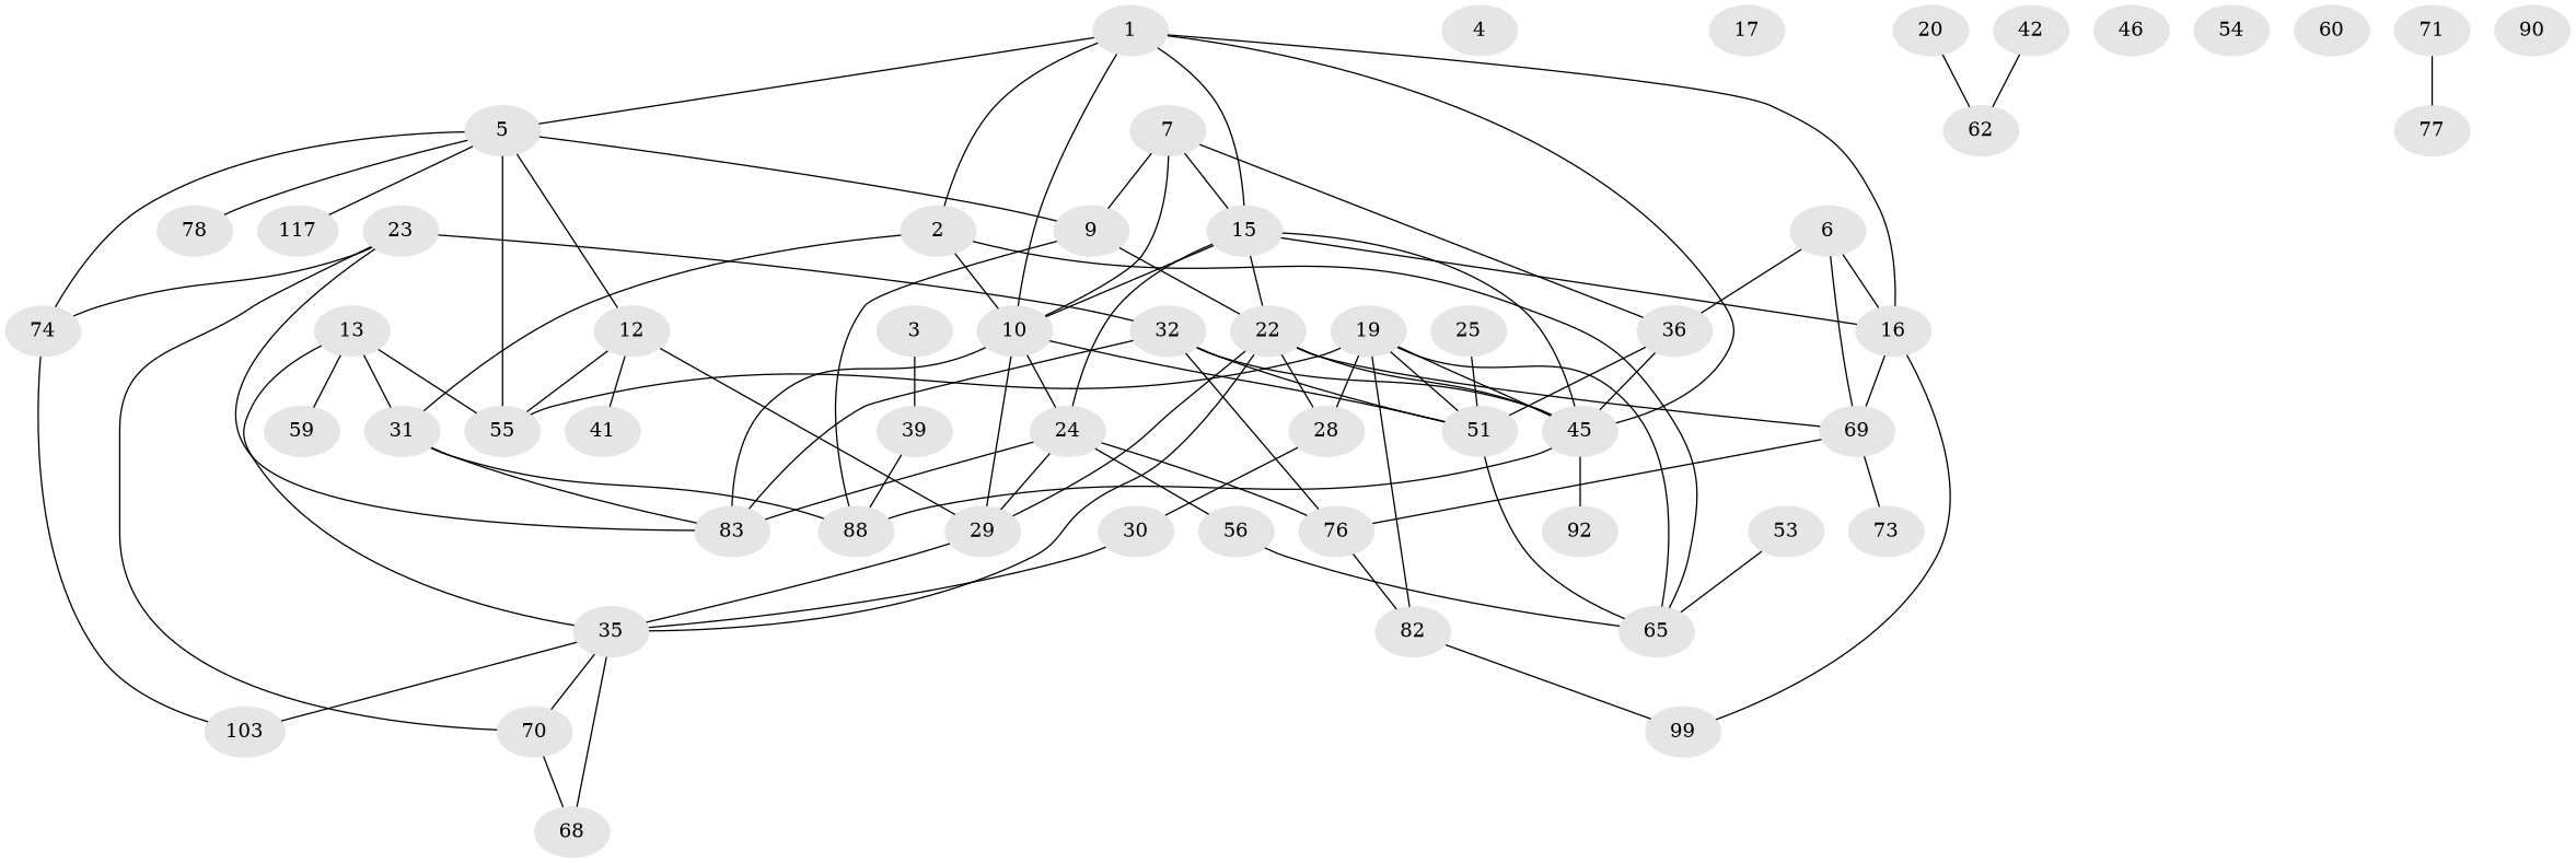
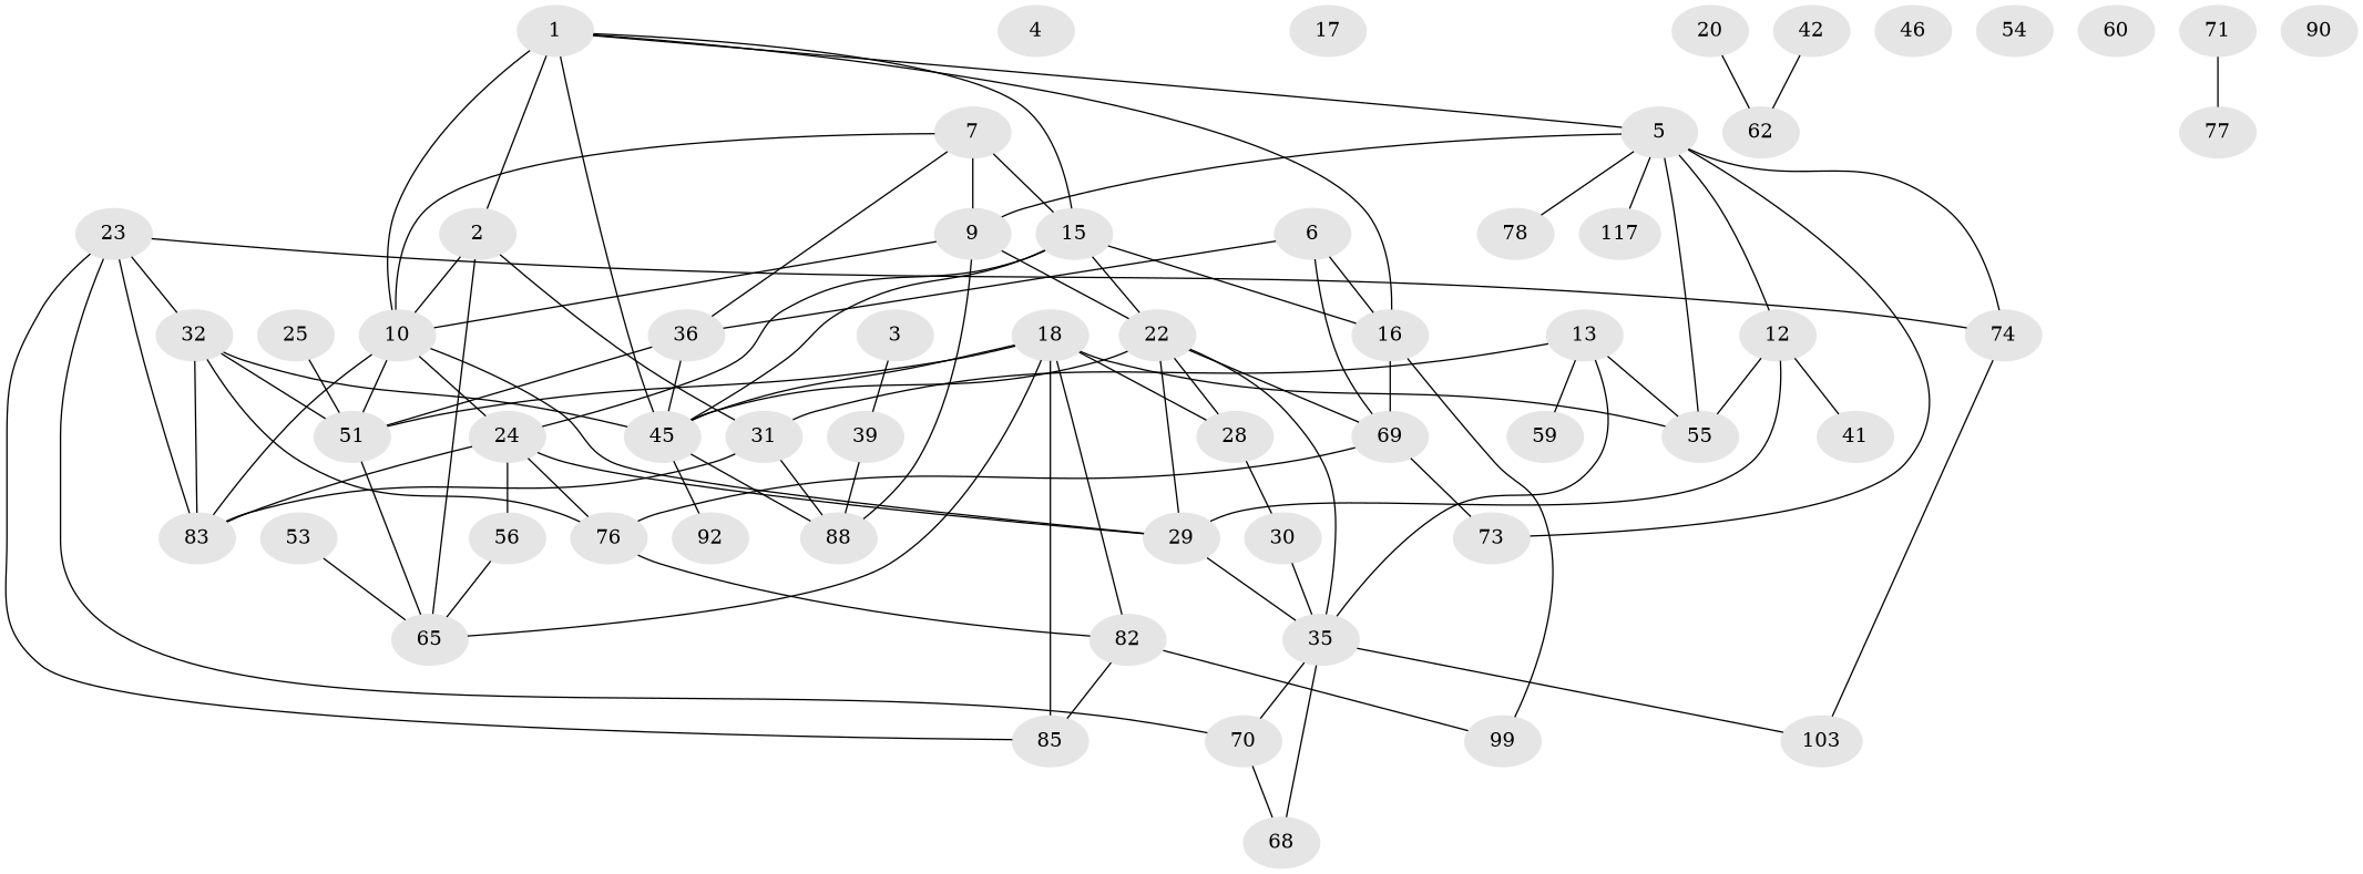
  graph {
    node [color=gray90 style=filled]
    1 [super="+14"]
    2 [super="+43"]
    5 [super="+93+8+26"]
    10 [super="+50+40+49"]
    15 [super="+47"]
    16 [super="+118+109+79"]
    45 [super="+94"]
    31 [super="+37"]
    65
    9 [super="+52+11"]
    12 [super="+97+114+119"]
    n12 [label=55]
    73
    74 [super="+116"]
    78
    117
    24 [super="+111"]
    29 [super="+48"]
    51 [super="+67+55"]
    83
    22 [super="+107"]
    69 [super="+89+98"]
    99
    88
    92
    39 [super="+86"]
    3
    4
    41
    103
    6 [super="+87"]
    36 [super="+66"]
    76 [super="+96+100"]
    7
    35 [super="+91"]
    28
    56 [super="+75"]
    13 [super="+84"]
    59
    70
    68 [super="+106"]
    17 [super="+44"]
-   18 [super="+81+19" label=19]
+   18 [super="+81+19"]
    82
+   85
    30 [super="+108+80"]
    20
    62
    23 [super="+113+61"]
    32 [super="+38+33+95"]
    25
    42 [super="+104"]
    46
    53
    54
    60
    71
    77
    90
    1 -- 2
    1 -- 5
    1 -- 10 [weight=2]
    1 -- 15
    1 -- 16
    1 -- 45 [weight=2]
    2 -- 10
    2 -- 31
    2 -- 65
    5 -- 9 [weight=3]
    5 -- 12
    5 -- n12 [weight=3]
+   5 -- 73
    5 -- 74
    5 -- 78
    5 -- 117
    10 -- 24
    10 -- 29
    10 -- 51
    10 -- 83
    15 -- 16
    15 -- 45
    15 -- 24
    15 -- 22
    16 -- 69 [weight=2]
    16 -- 99
    45 -- 88
    45 -- 92
    31 -- 83
    31 -- 88
-   15 -- 10
+   9 -- 10
    9 -- 22
    9 -- 88
    12 -- n12
    12 -- 29
    12 -- 41
    74 -- 103
    24 -- 29
    24 -- 83
    24 -- 76
    24 -- 56
    29 -- 35
    51 -- 65
    22 -- 45
    22 -- 29
    22 -- 69
    22 -- 35
    22 -- 28
    69 -- 73
    69 -- 76
    39 -- 88
    3 -- 39
    6 -- 16
    6 -- 69
    6 -- 36
    36 -- 45
    36 -- 51
    76 -- 82
    7 -- 10
    7 -- 15
    7 -- 9 [weight=2]
    7 -- 36
    35 -- 103
    35 -- 70
    35 -- 68
    28 -- 30
    56 -- 65
    13 -- 31
    13 -- n12
    13 -- 35
    13 -- 59
    70 -- 68
    18 -- 45
    18 -- 65
    18 -- n12
    18 -- 51 [weight=2]
    18 -- 28
    18 -- 82
+   18 -- 85
    82 -- 99
+   82 -- 85
    30 -- 35
    20 -- 62
    23 -- 74
    23 -- 83
    23 -- 70
+   23 -- 85
    23 -- 32
    32 -- 45
    32 -- 51
    32 -- 83
    32 -- 76
    25 -- 51
    42 -- 62
    53 -- 65
    71 -- 77
  }
